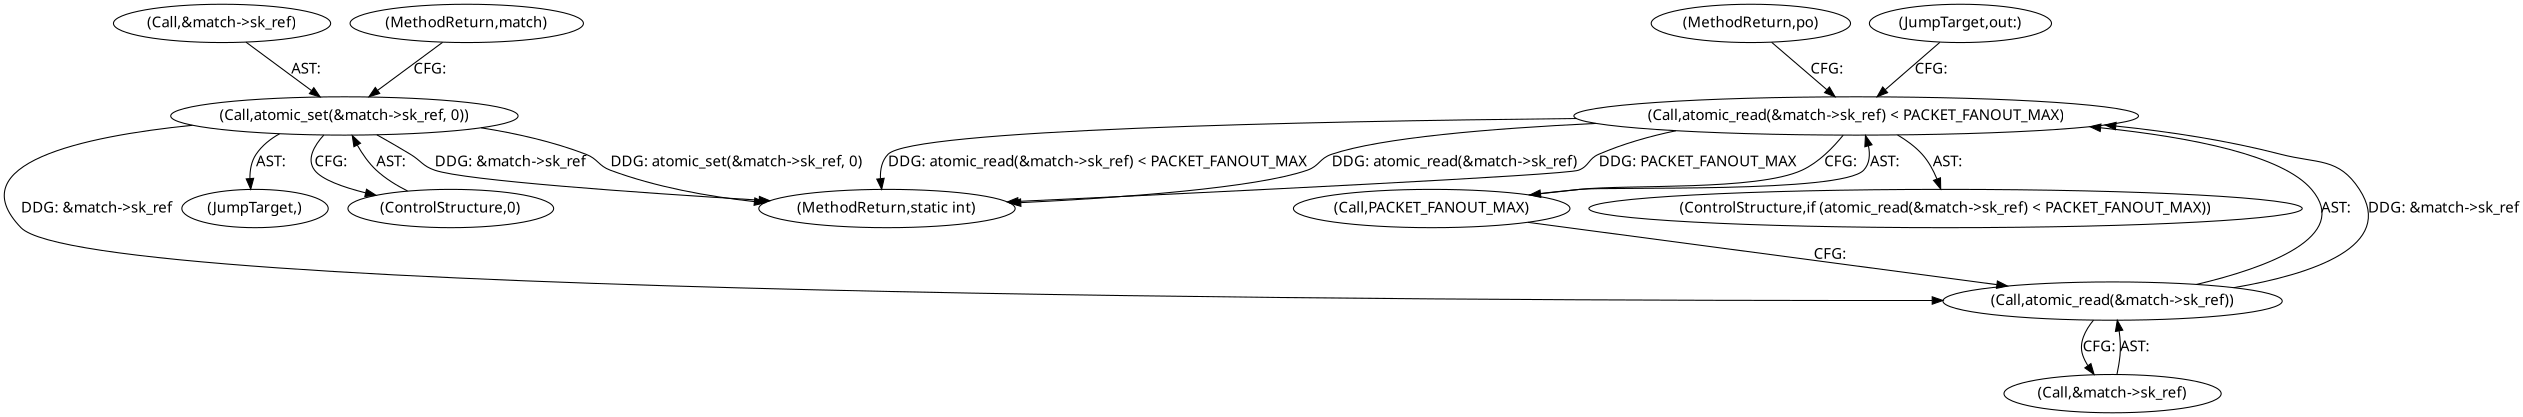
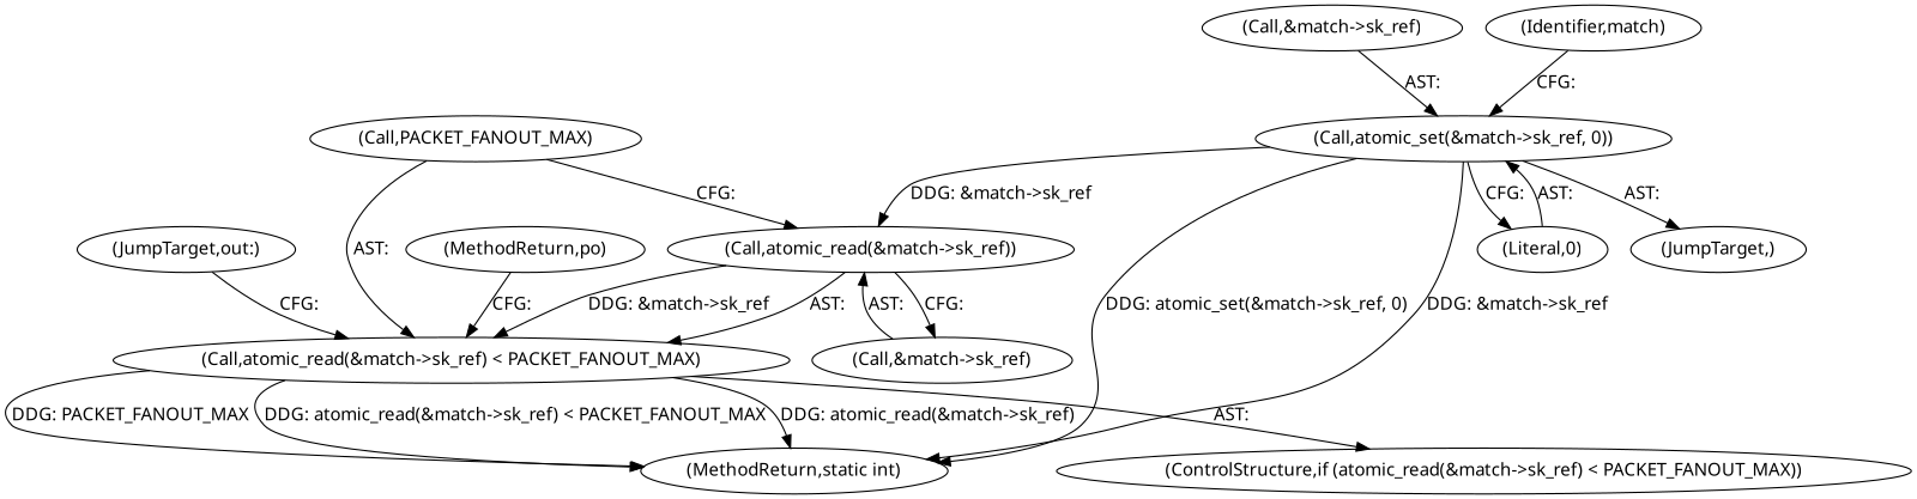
  digraph {
    fontname="Noto Sans"
    node [fontname="Noto Sans"]
    edge [fontname="Noto Sans"]
    n1 [label="(Call,atomic_read(&match->sk_ref) < PACKET_FANOUT_MAX)"]
    n2 [label="(Call,PACKET_FANOUT_MAX)"]
    n3 [label="(MethodReturn,static int)"]
    n4 [label="(ControlStructure,if (atomic_read(&match->sk_ref) < PACKET_FANOUT_MAX))"]
    n5 [label="(Call,atomic_read(&match->sk_ref))"]
    n6 [label="(Call,&match->sk_ref)"]
    n7 [label="(Call,atomic_set(&match->sk_ref, 0))"]
    n8 [label="(JumpTarget,)"]
-   n9 [label="(ControlStructure,0)"]
+   n9 [label="(Literal,0)"]
    n10 [label="(Call,&match->sk_ref)"]
-   n11 [label="(MethodReturn,match)"]
+   n11 [label="(Identifier,match)"]
    n12 [label="(MethodReturn,po)"]
    n13 [label="(JumpTarget,out:)"]
-   n1 -> n2 [label="CFG: "]
    n1 -> n3 [label="DDG: atomic_read(&match->sk_ref) < PACKET_FANOUT_MAX"]
    n1 -> n3 [label="DDG: atomic_read(&match->sk_ref)"]
    n1 -> n3 [label="DDG: PACKET_FANOUT_MAX"]
    n1 -> n4 [label="AST: "]
    n2 -> n1 [label="AST: "]
    n2 -> n5 [label="CFG: "]
    n5 -> n1 [label="AST: "]
    n5 -> n1 [label="DDG: &match->sk_ref"]
    n5 -> n6 [label="CFG: "]
    n6 -> n5 [label="AST: "]
    n7 -> n3 [label="DDG: &match->sk_ref"]
    n7 -> n3 [label="DDG: atomic_set(&match->sk_ref, 0)"]
    n7 -> n5 [label="DDG: &match->sk_ref"]
    n7 -> n8 [label="AST: "]
    n7 -> n9 [label="CFG: "]
    n9 -> n7 [label="AST: "]
    n10 -> n7 [label="AST: "]
    n11 -> n7 [label="CFG: "]
    n12 -> n1 [label="CFG: "]
    n13 -> n1 [label="CFG: "]
  }
